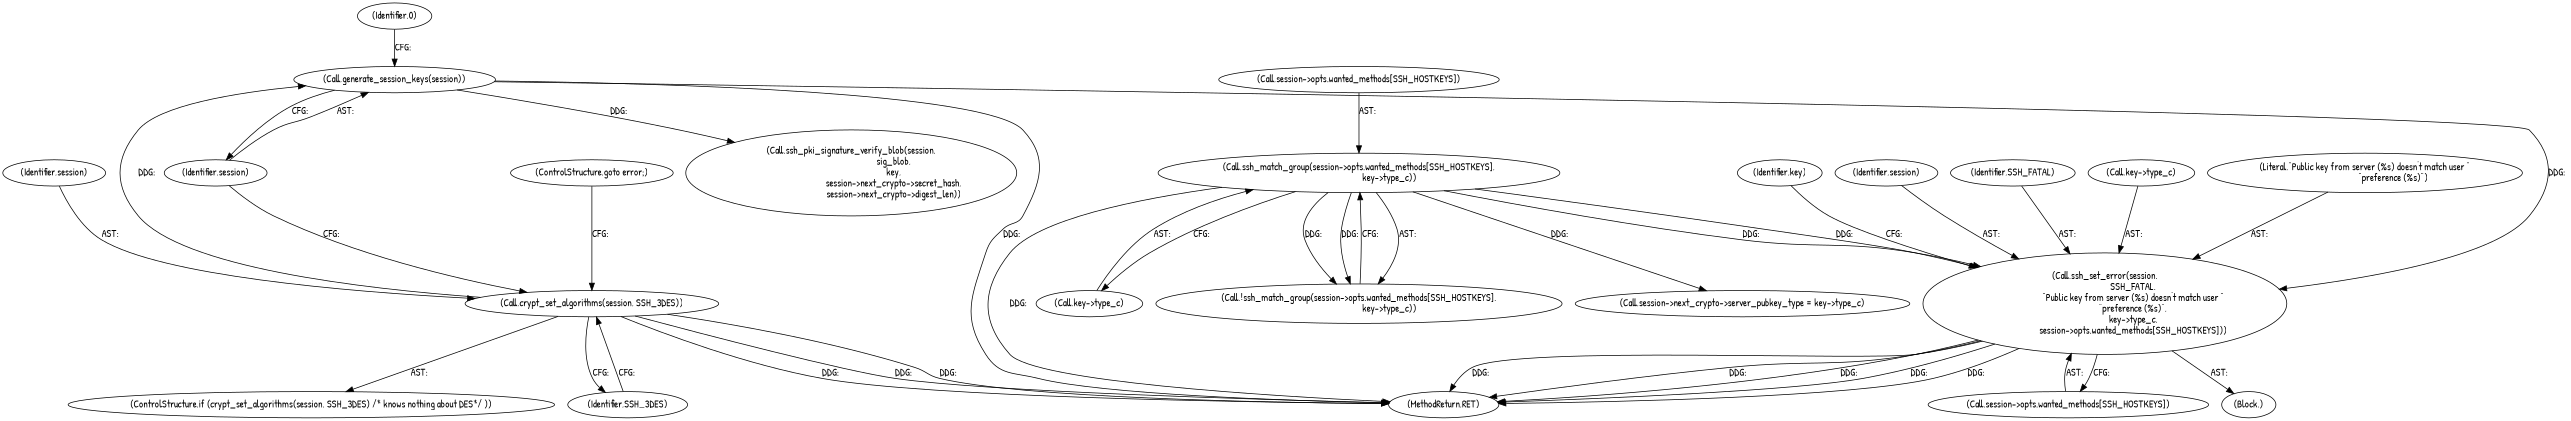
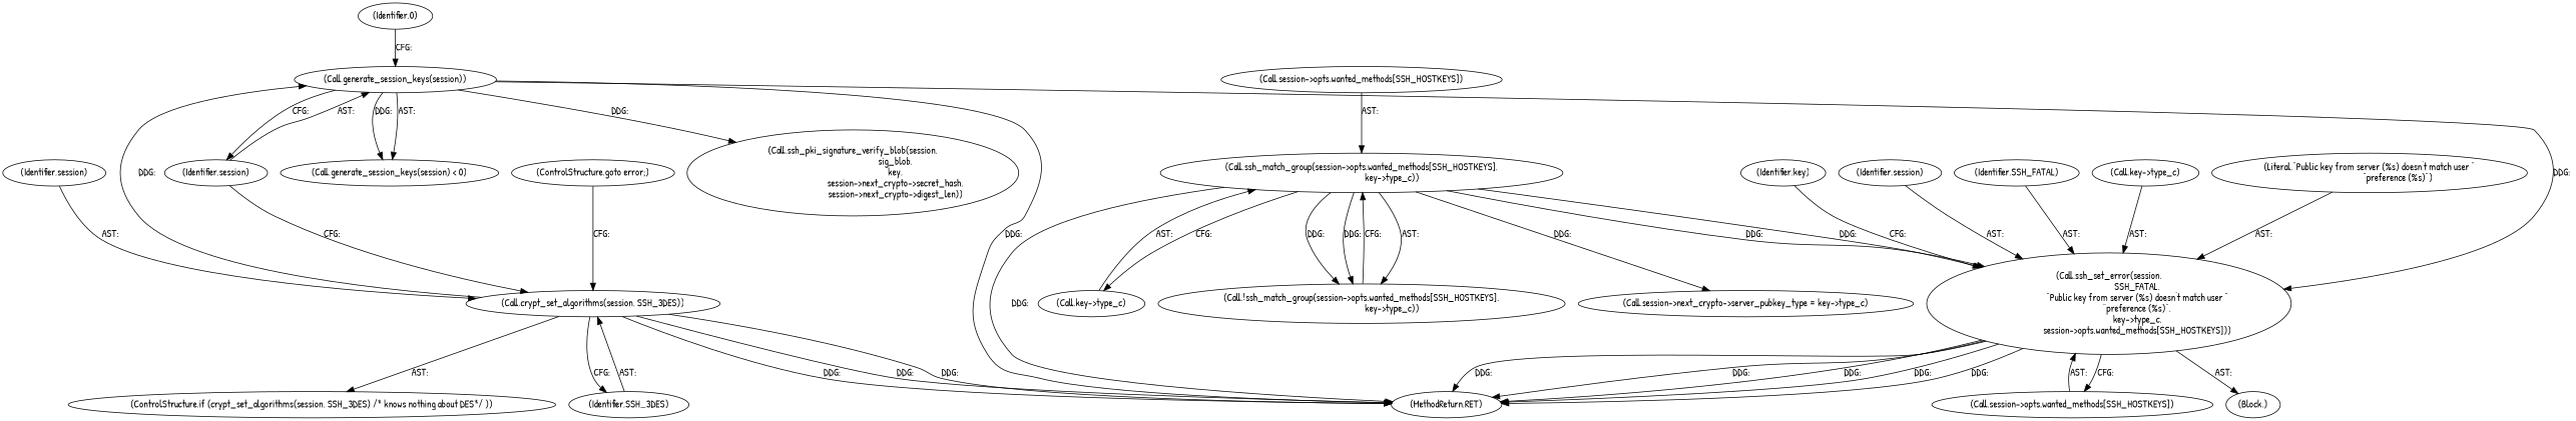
  digraph {
    fontname="Patrick Hand"
    node [fontname="Patrick Hand"]
    edge [fontname="Patrick Hand"]
    n1 [label="(Call,ssh_set_error(session,\n                          SSH_FATAL,\n                          \"Public key from server (%s) doesn't match user \"\n                          \"preference (%s)\",\n                          key->type_c,\n                          session->opts.wanted_methods[SSH_HOSTKEYS]))"]
    n2 [label="(MethodReturn,RET)"]
    n3 [label="(Block,)"]
    n4 [label="(Call,session->opts.wanted_methods[SSH_HOSTKEYS])"]
    n5 [label="(Call,generate_session_keys(session))"]
    n6 [label="(Identifier,session)"]
+   n7 [label="(Call,generate_session_keys(session) < 0)"]
    n8 [label="(Call,ssh_pki_signature_verify_blob(session,\n                                       sig_blob,\n                                       key,\n                                       session->next_crypto->secret_hash,\n                                       session->next_crypto->digest_len))"]
    n9 [label="(Call,crypt_set_algorithms(session, SSH_3DES))"]
    n10 [label="(ControlStructure,if (crypt_set_algorithms(session, SSH_3DES) /* knows nothing about DES*/ ))"]
    n11 [label="(Identifier,SSH_3DES)"]
    n12 [label="(Call,ssh_match_group(session->opts.wanted_methods[SSH_HOSTKEYS],\n                            key->type_c))"]
    n13 [label="(Call,key->type_c)"]
    n14 [label="(Call,!ssh_match_group(session->opts.wanted_methods[SSH_HOSTKEYS],\n                            key->type_c))"]
    n15 [label="(Call,session->next_crypto->server_pubkey_type = key->type_c)"]
    n16 [label="(Identifier,key)"]
    n17 [label="(Identifier,0)"]
    n18 [label="(Identifier,session)"]
    n19 [label="(Identifier,session)"]
    n20 [label="(Call,session->opts.wanted_methods[SSH_HOSTKEYS])"]
    n21 [label="(ControlStructure,goto error;)"]
    n22 [label="(Identifier,SSH_FATAL)"]
    n23 [label="(Call,key->type_c)"]
    n24 [label="(Literal,\"Public key from server (%s) doesn't match user \"\n                          \"preference (%s)\")"]
    n1 -> n2 [label="DDG: "]
    n1 -> n2 [label="DDG: "]
    n1 -> n2 [label="DDG: "]
    n1 -> n2 [label="DDG: "]
    n1 -> n2 [label="DDG: "]
    n1 -> n3 [label="AST: "]
    n1 -> n4 [label="CFG: "]
    n4 -> n1 [label="AST: "]
    n5 -> n1 [label="DDG: "]
    n5 -> n2 [label="DDG: "]
    n5 -> n6 [label="CFG: "]
+   n5 -> n7 [label="AST: "]
+   n5 -> n7 [label="DDG: "]
    n5 -> n8 [label="DDG: "]
    n6 -> n5 [label="AST: "]
    n6 -> n9 [label="CFG: "]
    n9 -> n2 [label="DDG: "]
    n9 -> n2 [label="DDG: "]
    n9 -> n2 [label="DDG: "]
    n9 -> n5 [label="DDG: "]
    n9 -> n10 [label="AST: "]
    n9 -> n11 [label="CFG: "]
-   n11 -> n9 [label="CFG: "]
+   n11 -> n9 [label="AST: "]
    n12 -> n1 [label="DDG: "]
    n12 -> n1 [label="DDG: "]
    n12 -> n2 [label="DDG: "]
    n12 -> n13 [label="CFG: "]
    n12 -> n14 [label="AST: "]
    n12 -> n14 [label="DDG: "]
    n12 -> n14 [label="DDG: "]
    n12 -> n15 [label="DDG: "]
    n13 -> n12 [label="AST: "]
    n14 -> n12 [label="CFG: "]
    n16 -> n1 [label="CFG: "]
    n17 -> n5 [label="CFG: "]
    n18 -> n1 [label="AST: "]
    n19 -> n9 [label="AST: "]
    n20 -> n12 [label="AST: "]
    n21 -> n9 [label="CFG: "]
    n22 -> n1 [label="AST: "]
    n23 -> n1 [label="AST: "]
    n24 -> n1 [label="AST: "]
  }
